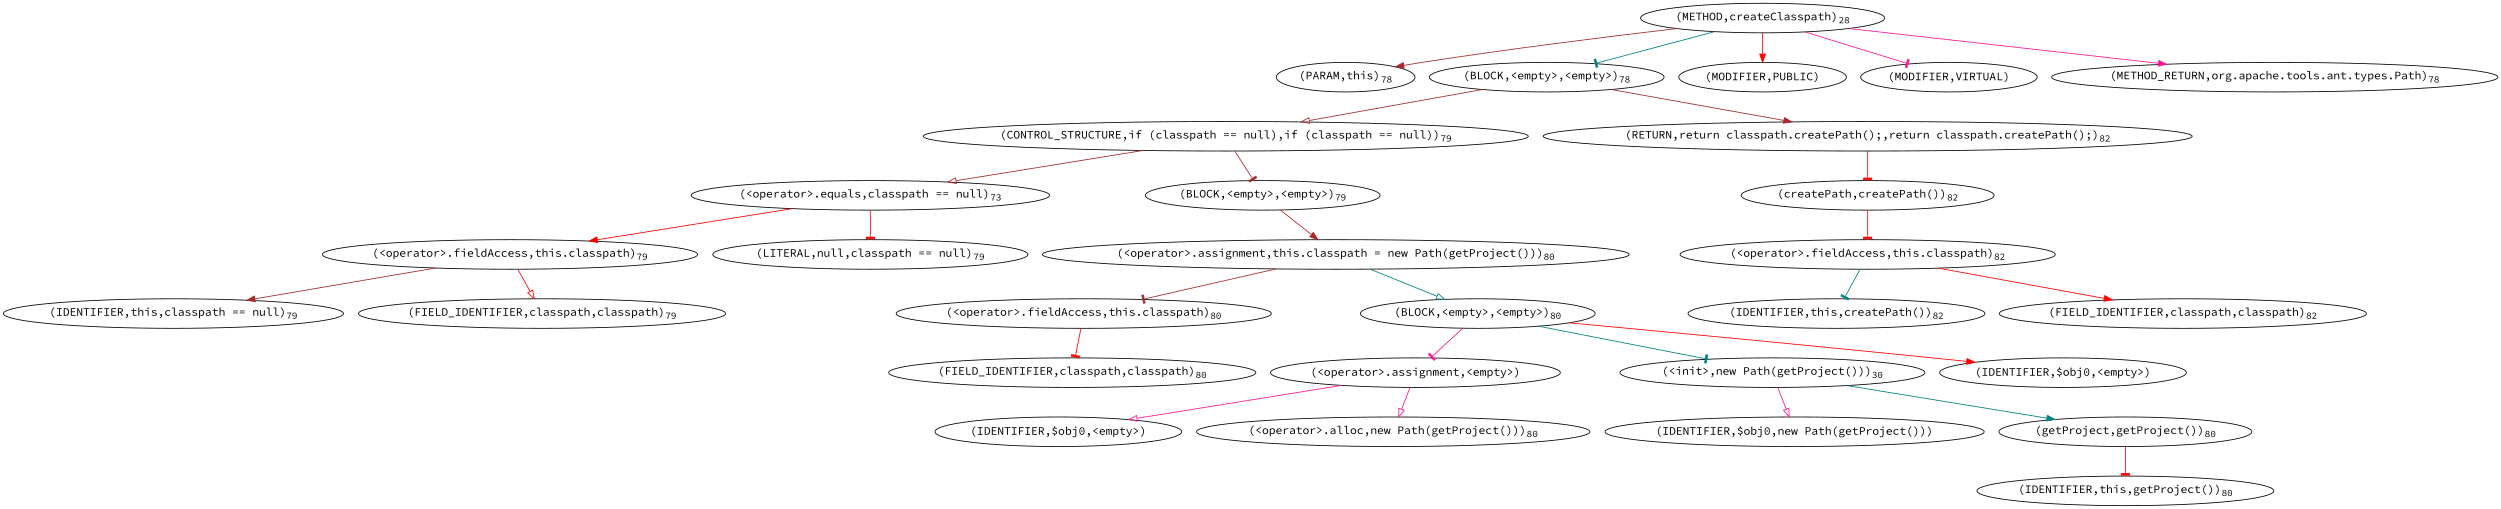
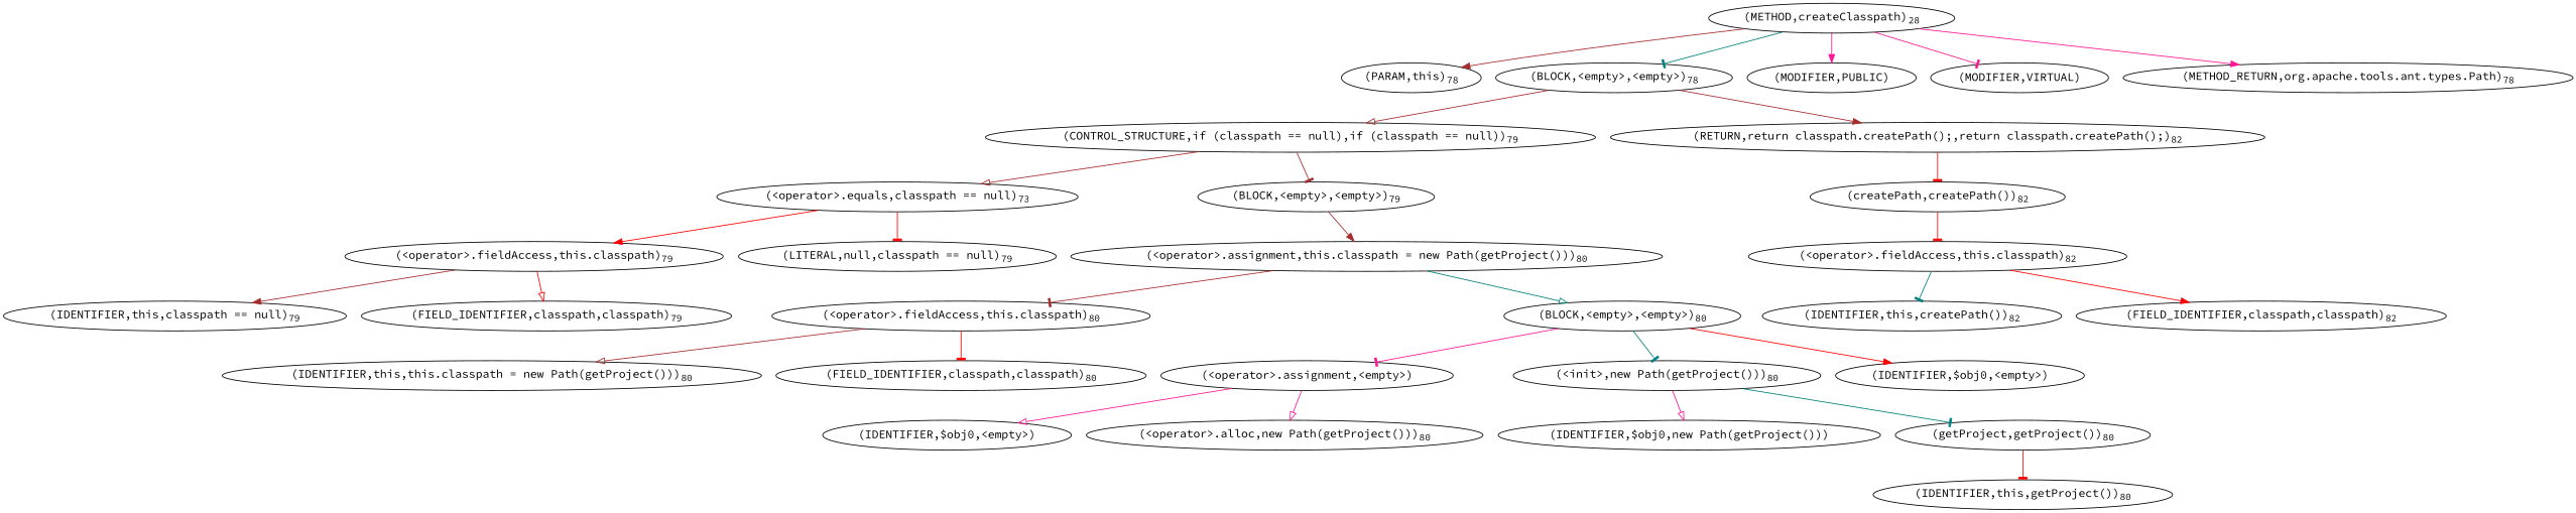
  digraph {
    fontname="Source Code Pro"
    node [fontname="Source Code Pro"]
    edge [arrowhead=tee color=brown fontname="Source Code Pro"]
    n1 [label=<(METHOD,createClasspath)<SUB>28</SUB>>]
    n2 [label=<(PARAM,this)<SUB>78</SUB>>]
    n3 [label=<(BLOCK,&lt;empty&gt;,&lt;empty&gt;)<SUB>78</SUB>>]
    n4 [label=<(MODIFIER,PUBLIC)>]
    n5 [label=<(MODIFIER,VIRTUAL)>]
    n6 [label=<(METHOD_RETURN,org.apache.tools.ant.types.Path)<SUB>78</SUB>>]
    n7 [label=<(CONTROL_STRUCTURE,if (classpath == null),if (classpath == null))<SUB>79</SUB>>]
    n8 [label=<(RETURN,return classpath.createPath();,return classpath.createPath();)<SUB>82</SUB>>]
    n9 [label=<(&lt;operator&gt;.equals,classpath == null)<SUB>73</SUB>>]
    n10 [label=<(BLOCK,&lt;empty&gt;,&lt;empty&gt;)<SUB>79</SUB>>]
    n11 [label=<(createPath,createPath())<SUB>82</SUB>>]
    n12 [label=<(&lt;operator&gt;.fieldAccess,this.classpath)<SUB>79</SUB>>]
    n13 [label=<(LITERAL,null,classpath == null)<SUB>79</SUB>>]
    n14 [label=<(&lt;operator&gt;.assignment,this.classpath = new Path(getProject()))<SUB>80</SUB>>]
    n15 [label=<(IDENTIFIER,this,classpath == null)<SUB>79</SUB>>]
    n16 [label=<(FIELD_IDENTIFIER,classpath,classpath)<SUB>79</SUB>>]
    n17 [label=<(&lt;operator&gt;.fieldAccess,this.classpath)<SUB>80</SUB>>]
    n18 [label=<(BLOCK,&lt;empty&gt;,&lt;empty&gt;)<SUB>80</SUB>>]
+   n19 [label=<(IDENTIFIER,this,this.classpath = new Path(getProject()))<SUB>80</SUB>>]
    n20 [label=<(FIELD_IDENTIFIER,classpath,classpath)<SUB>80</SUB>>]
    n21 [label=<(&lt;operator&gt;.assignment,&lt;empty&gt;)>]
-   n22 [label=<(&lt;init&gt;,new Path(getProject()))<SUB>30</SUB>>]
+   n22 [label=<(&lt;init&gt;,new Path(getProject()))<SUB>80</SUB>>]
    n23 [label=<(IDENTIFIER,$obj0,&lt;empty&gt;)>]
    n24 [label=<(IDENTIFIER,$obj0,&lt;empty&gt;)>]
    n25 [label=<(&lt;operator&gt;.alloc,new Path(getProject()))<SUB>80</SUB>>]
    n26 [label=<(IDENTIFIER,$obj0,new Path(getProject()))>]
    n27 [label=<(getProject,getProject())<SUB>80</SUB>>]
    n28 [label=<(IDENTIFIER,this,getProject())<SUB>80</SUB>>]
    n29 [label=<(&lt;operator&gt;.fieldAccess,this.classpath)<SUB>82</SUB>>]
    n30 [label=<(IDENTIFIER,this,createPath())<SUB>82</SUB>>]
    n31 [label=<(FIELD_IDENTIFIER,classpath,classpath)<SUB>82</SUB>>]
    n1 -> n2 [arrowhead=normal]
    n1 -> n3 [color=teal]
-   n1 -> n4 [arrowhead=normal color=red]
+   n1 -> n4 [arrowhead=normal color=deeppink]
    n1 -> n5 [color=deeppink]
    n1 -> n6 [arrowhead=normal color=deeppink]
    n3 -> n7 [arrowhead=onormal]
    n3 -> n8 [arrowhead=normal]
    n7 -> n9 [arrowhead=onormal]
    n7 -> n10
    n8 -> n11 [color=red]
    n9 -> n12 [arrowhead=normal color=red]
    n9 -> n13 [color=red]
    n10 -> n14 [arrowhead=normal]
    n11 -> n29 [color=red]
    n12 -> n15 [arrowhead=normal]
    n12 -> n16 [arrowhead=onormal color=red]
    n14 -> n17
    n14 -> n18 [arrowhead=onormal color=teal]
+   n17 -> n19 [arrowhead=onormal]
    n17 -> n20 [color=red]
    n18 -> n21 [color=deeppink]
    n18 -> n22 [color=teal]
    n18 -> n23 [arrowhead=normal color=red]
    n21 -> n24 [arrowhead=onormal color=deeppink]
    n21 -> n25 [arrowhead=onormal color=deeppink]
    n22 -> n26 [arrowhead=onormal color=deeppink]
-   n22 -> n27 [arrowhead=normal color=teal]
+   n22 -> n27 [color=teal]
    n27 -> n28 [color=red]
    n29 -> n30 [color=teal]
    n29 -> n31 [arrowhead=normal color=red]
  }
